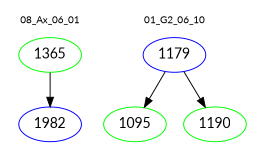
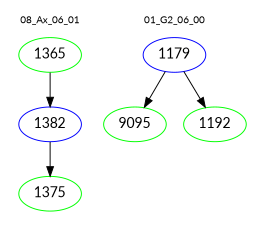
  digraph {
    fontname=Lato
    node [color=green fontname=Lato]
    edge [color=black fontname=Lato]
-   n1 [color=blue label=1982]
+   n1 [color=blue label=1382]
    n2 [label=1365]
+   n3 [label=1375]
    n4 [color=blue label=1179]
-   n5 [label=1095]
-   n6 [label=1190]
+   n5 [label=9095]
+   n6 [label=1192]
    subgraph cluster_1 {
      color=white
      fontsize=10
      label="08_Ax_06_01"
      n1
      n2
+     n3
    }
    subgraph cluster_2 {
      color=white
      fontsize=10
-     label="01_G2_06_10"
+     label="01_G2_06_00"
      n4
      n5
      n6
    }
+   n1 -> n3
    n2 -> n1
    n4 -> n5
    n4 -> n6
  }
